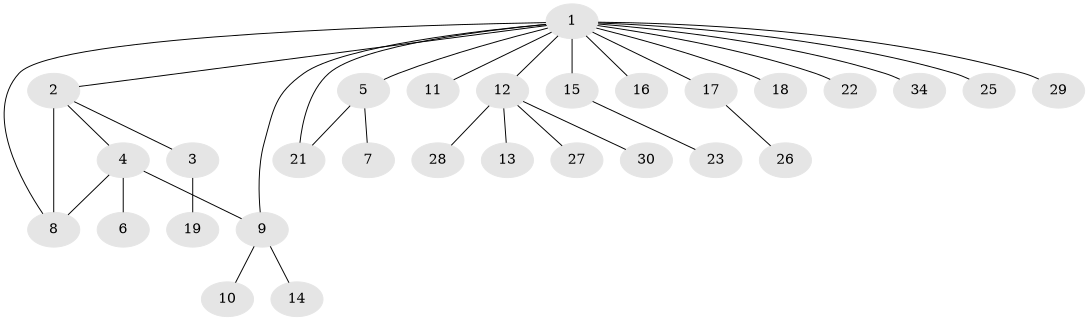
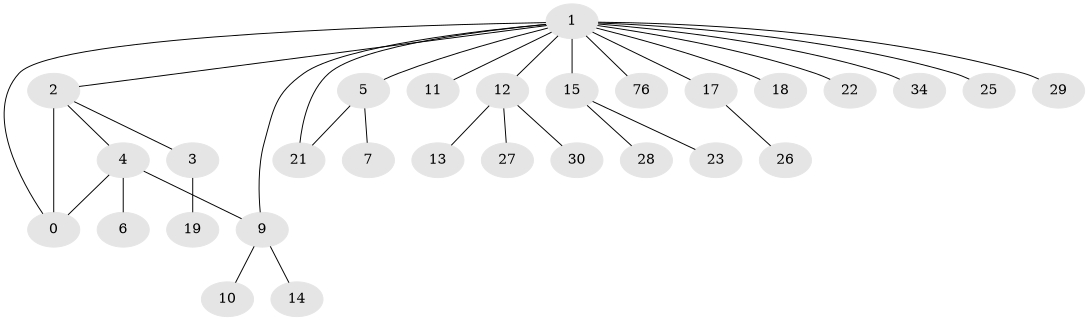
  graph {
    node [color=gray90 style=filled]
    edge [weight=1.0]
    1
    2
    5
-   8
+   8 [label=0]
    9
    11
    12
    15
-   16
+   16 [label=76]
    17
    18
    21
    22
    n14 [label=34]
    25
    29
    3
    4
    7
    10
    14
    13
    27
    30
    23
    28
    26
    19
    6
    1 -- 2
    1 -- 5
    1 -- 8
    1 -- 9
    1 -- 11
    1 -- 12
    1 -- 15
    1 -- 16
    1 -- 17
    1 -- 18
    1 -- 21
    1 -- 22
    1 -- n14
    1 -- 25
    1 -- 29
    2 -- 8 [weight=12.0]
    2 -- 3
    2 -- 4
    5 -- 21
    5 -- 7
    9 -- 10
    9 -- 14
    12 -- 13
    12 -- 27
    12 -- 30
    15 -- 23
-   12 -- 28
+   15 -- 28
    17 -- 26
    3 -- 19
    4 -- 8
    4 -- 9
    4 -- 6 [weight=8.0]
  }
